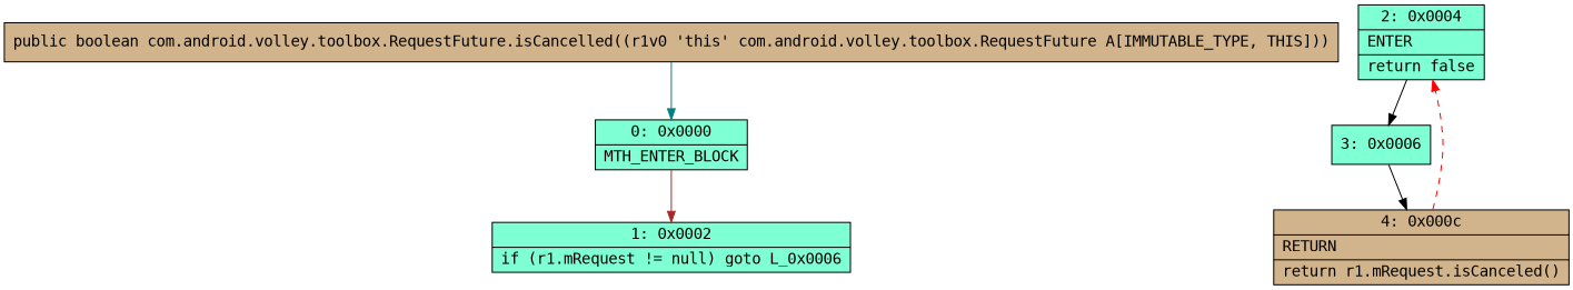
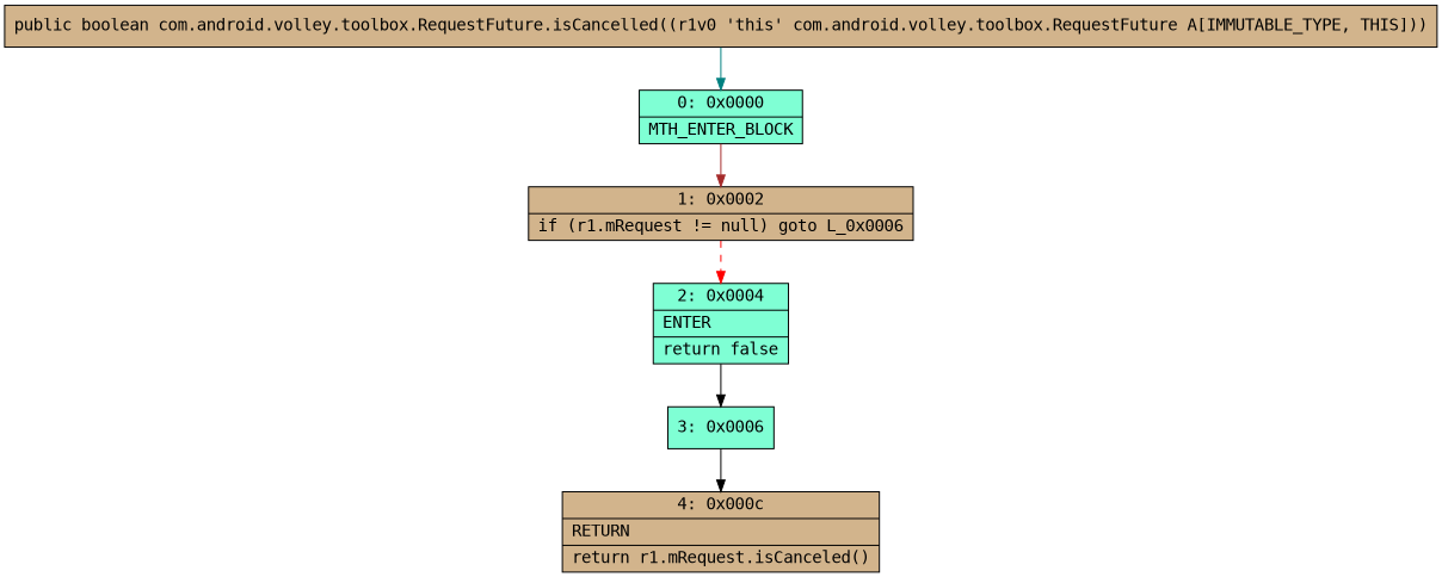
  digraph {
    fontname="DejaVu Sans Mono"
    node [fillcolor=aquamarine fontname="DejaVu Sans Mono" shape=record style=filled]
    edge [color=black fontname="DejaVu Sans Mono"]
    n1 [label="{0\:\ 0x0000|MTH_ENTER_BLOCK\l}"]
-   n2 [label="{1\:\ 0x0002|if (r1.mRequest != null) goto L_0x0006\l}"]
+   n2 [fillcolor=tan label="{1\:\ 0x0002|if (r1.mRequest != null) goto L_0x0006\l}"]
    n3 [label="{2\:\ 0x0004|ENTER\l|return false\l}"]
    n4 [label="{3\:\ 0x0006}"]
    n5 [fillcolor=tan label="{4\:\ 0x000c|RETURN\l|return r1.mRequest.isCanceled()\l}"]
    n6 [fillcolor=tan label="{public boolean com.android.volley.toolbox.RequestFuture.isCancelled((r1v0 'this' com.android.volley.toolbox.RequestFuture A[IMMUTABLE_TYPE, THIS])) }"]
    n1 -> n2 [color=brown]
-   n5 -> n3 [color=red style=dashed]
+   n2 -> n3 [color=red style=dashed]
    n3 -> n4
    n4 -> n5
    n6 -> n1 [color=teal]
  }
